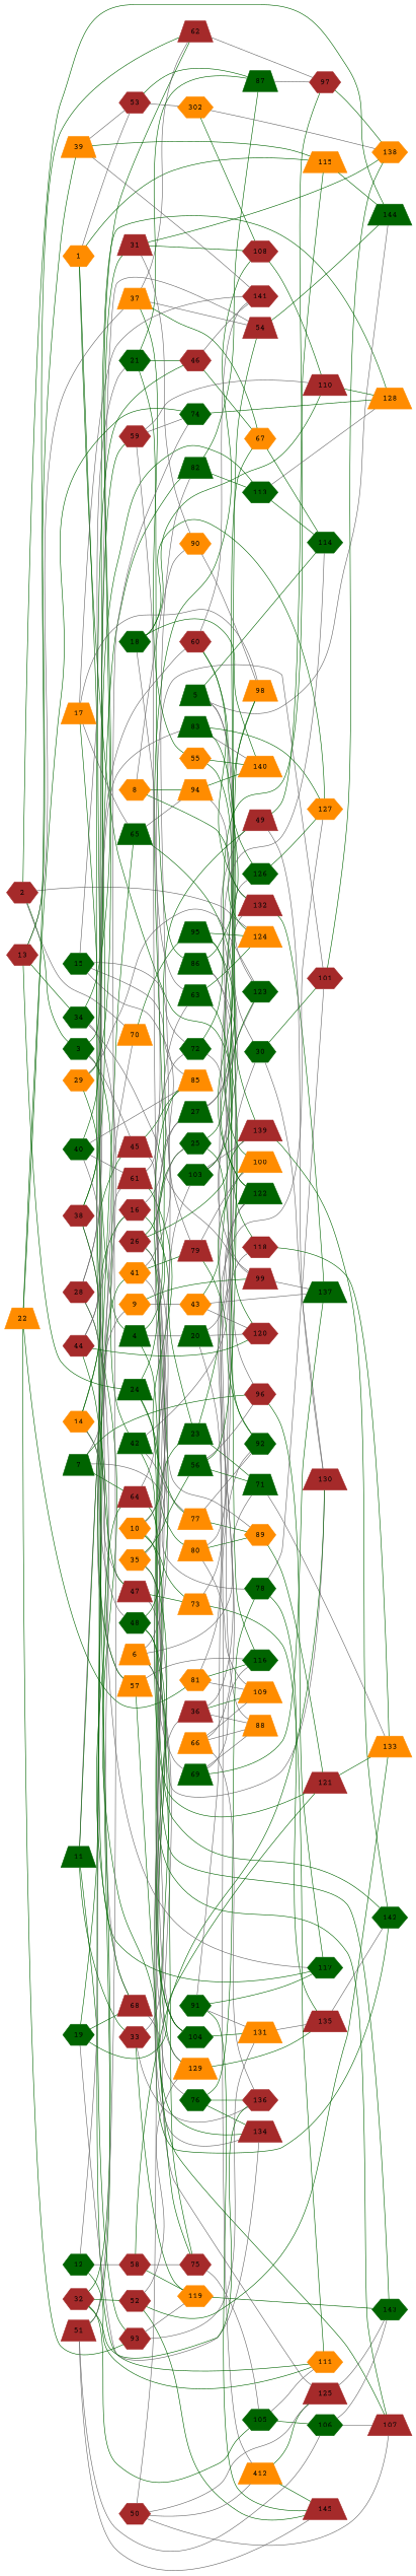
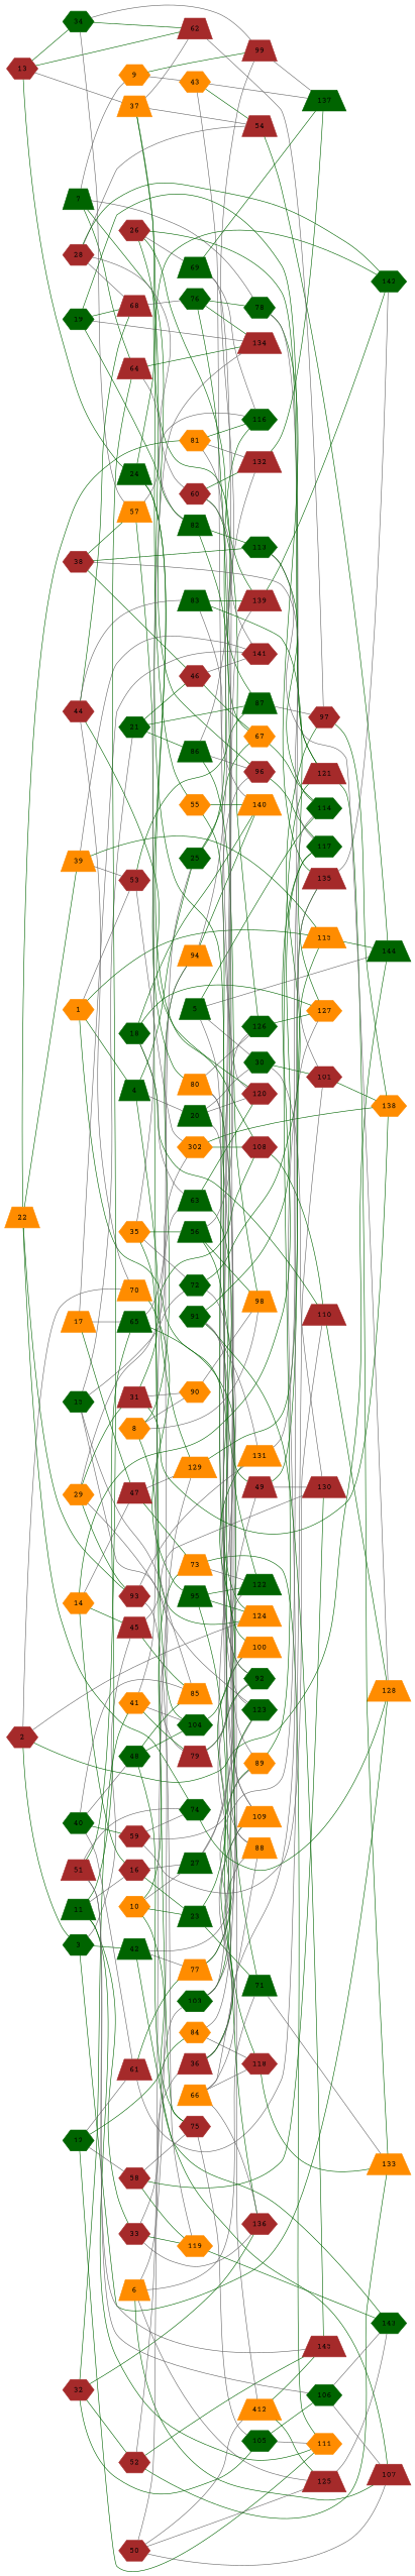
  graph {
    fontname="Courier Prime"
    rankdir=LR
    node [color=darkgreen fontname="Courier Prime" shape=hexagon style=filled]
    edge [color=darkgreen fontname="Courier Prime"]
    1 [color=darkorange]
    4 [shape=trapezium]
    53 [color=brown]
    92
    115 [color=darkorange shape=trapezium]
    20 [shape=trapezium]
    25
    129 [color=darkorange shape=trapezium]
    87 [shape=trapezium]
    n10 [color=darkorange label=302]
    144 [shape=trapezium]
    2 [color=brown]
    3
    70 [color=darkorange shape=trapezium]
    124 [color=darkorange shape=trapezium]
    42 [shape=trapezium]
    45 [color=brown shape=trapezium]
    128 [color=darkorange shape=trapezium]
    95 [shape=trapezium]
    77 [color=darkorange shape=trapezium]
    122 [shape=trapezium]
    143
    85 [color=darkorange shape=trapezium]
    130 [color=brown shape=trapezium]
    30
    n26 [color=darkorange label=412 shape=trapezium]
    120 [color=brown]
    67 [color=darkorange]
    116
    135 [color=brown shape=trapezium]
    5 [shape=trapezium]
    114
    123
    101 [color=brown]
    6 [color=darkorange shape=trapezium]
    71 [shape=trapezium]
    107 [color=brown shape=trapezium]
    125 [color=brown shape=trapezium]
    133 [color=darkorange shape=trapezium]
    7 [shape=trapezium]
    9 [color=darkorange]
    64 [color=brown shape=trapezium]
    78
    96 [color=brown]
    43 [color=darkorange]
    99 [color=brown shape=trapezium]
    82 [shape=trapezium]
    134 [color=brown shape=trapezium]
    117
    8 [color=darkorange]
    90 [color=darkorange]
    94 [color=darkorange shape=trapezium]
    98 [color=darkorange shape=trapezium]
    140 [color=darkorange shape=trapezium]
    132 [color=brown shape=trapezium]
    54 [color=brown shape=trapezium]
    137 [shape=trapezium]
    10 [color=darkorange]
    23 [shape=trapezium]
    27 [shape=trapezium]
    73 [color=darkorange shape=trapezium]
    100 [color=darkorange shape=trapezium]
    49 [color=brown shape=trapezium]
    111 [color=darkorange]
    11 [shape=trapezium]
    16 [color=brown]
    33 [color=brown]
    65 [shape=trapezium]
    136 [color=brown]
    36 [color=brown shape=trapezium]
    119 [color=darkorange]
    12
    58 [color=brown]
    61 [color=brown shape=trapezium]
+   84 [color=darkorange]
    75 [color=brown]
    126
    118 [color=brown]
    13 [color=brown]
    24 [shape=trapezium]
    34
    37 [color=darkorange shape=trapezium]
    62 [color=brown shape=trapezium]
    80 [color=darkorange shape=trapezium]
    108 [color=brown]
    142
    57 [color=darkorange shape=trapezium]
    55 [color=darkorange]
    97 [color=brown]
    14 [color=darkorange]
    47 [color=brown shape=trapezium]
    15
    21
    72
    79 [color=brown shape=trapezium]
    46 [color=brown]
    86 [shape=trapezium]
    88 [color=darkorange shape=trapezium]
    17 [color=darkorange shape=trapezium]
    141 [color=brown]
    63 [shape=trapezium]
    18
    110 [color=brown shape=trapezium]
    127 [color=darkorange]
    68 [color=brown shape=trapezium]
    19
    121 [color=brown shape=trapezium]
    76
    113
    145 [color=brown shape=trapezium]
    22 [color=darkorange shape=trapezium]
    39 [color=darkorange shape=trapezium]
    74
    81 [color=darkorange]
    93 [color=brown]
    109 [color=darkorange shape=trapezium]
    131 [color=darkorange shape=trapezium]
    89 [color=darkorange]
    26 [color=brown]
    69 [shape=trapezium]
    139 [color=brown shape=trapezium]
    28 [color=brown]
    60 [color=brown]
    29 [color=darkorange]
    31 [color=brown shape=trapezium]
    138 [color=darkorange]
    32 [color=brown]
    41 [color=darkorange]
    52 [color=brown]
    105
    104
    106
    35 [color=darkorange]
    56 [shape=trapezium]
    38 [color=brown]
    40
    48
    59 [color=brown]
    44 [color=brown]
    83 [shape=trapezium]
    50 [color=brown]
    103
    51 [color=brown shape=trapezium]
    66 [color=darkorange shape=trapezium]
    91
    1 -- 4
    1 -- 53 [color=gray40]
    1 -- 92
    1 -- 115
    4 -- 20 [color=gray40]
    4 -- 25
    4 -- 129
    53 -- 87
    53 -- n10 [color=gray40]
    115 -- 144
    20 -- 30 [color=gray40]
    20 -- n26 [color=gray40]
    20 -- 120 [color=gray40]
    25 -- 67
    25 -- 116
    129 -- 135
    87 -- 97 [color=gray40]
    n10 -- 108
-   n10 -- 138 [color=gray40]
+   n10 -- 138
    2 -- 144
    2 -- 3
    2 -- 70 [color=gray40]
    2 -- 124 [color=gray40]
    3 -- 42
    3 -- 45 [color=gray40]
    3 -- 128
    70 -- 95
    42 -- 77 [color=gray40]
    42 -- 122 [color=gray40]
    42 -- 143
    45 -- 85
    45 -- 130 [color=gray40]
    95 -- 124
    95 -- 122
    95 -- 118
    77 -- 92 [color=gray40]
    77 -- 89
    30 -- 130 [color=gray40]
    30 -- 101
    n26 -- 125
    n26 -- 145
    67 -- 114
    135 -- 142 [color=gray40]
    5 -- 144 [color=gray40]
    5 -- 30 [color=gray40]
    5 -- 114
    5 -- 123 [color=gray40]
    101 -- 138
    6 -- 25 [color=gray40]
    6 -- 71 [color=gray40]
    6 -- 107
    6 -- 125 [color=gray40]
    71 -- 133 [color=gray40]
    125 -- 143 [color=gray40]
    7 -- 9 [color=gray40]
    7 -- 64
    7 -- 78 [color=gray40]
    7 -- 96
    9 -- 43 [color=gray40]
    9 -- 99
    64 -- 82 [color=gray40]
    64 -- 134
    78 -- 135
    78 -- 101 [color=gray40]
    96 -- 117
    43 -- 120 [color=gray40]
    43 -- 54
    43 -- 137 [color=gray40]
    99 -- 137 [color=gray40]
    82 -- 87
    82 -- 113
    8 -- 124
    8 -- 90 [color=gray40]
    8 -- 94
    90 -- 98 [color=gray40]
    94 -- 140
    94 -- 132 [color=gray40]
    132 -- 137
    54 -- 144
    10 -- 107
    10 -- 23
    10 -- 27 [color=gray40]
    10 -- 73
    23 -- 71
    23 -- 100
    27 -- 123 [color=gray40]
    27 -- 49 [color=gray40]
    73 -- 122 [color=gray40]
    73 -- 111
    49 -- 115
    49 -- 130 [color=gray40]
    11 -- 111
    11 -- 16 [color=gray40]
    11 -- 33
    11 -- 65
    16 -- 23
    16 -- 27 [color=gray40]
    33 -- 136 [color=gray40]
    33 -- 36 [color=gray40]
    33 -- 119
    65 -- 122
    65 -- 94 [color=gray40]
    36 -- 88 [color=gray40]
    36 -- 127 [color=gray40]
    36 -- 109
    119 -- 143
    12 -- 111
    12 -- 58 [color=gray40]
    12 -- 61 [color=gray40]
+   12 -- 84
    58 -- 130
    58 -- 119
    58 -- 75 [color=gray40]
    61 -- 77
    61 -- 101 [color=gray40]
+   84 -- 126 [color=gray40]
+   84 -- 118 [color=gray40]
    75 -- 105 [color=gray40]
    126 -- 127
    118 -- 133
    13 -- 24
    13 -- 34
    13 -- 37 [color=gray40]
    13 -- 62
    24 -- 80
    24 -- 108
    24 -- 142
    34 -- 99 [color=gray40]
    34 -- 62
    34 -- 57 [color=gray40]
    37 -- 67
    37 -- 54 [color=gray40]
    37 -- 62 [color=gray40]
    37 -- 55
    62 -- 97 [color=gray40]
    80 -- 126 [color=gray40]
    80 -- 109 [color=gray40]
-   80 -- 89
+   80 -- 89 [color=gray40]
    108 -- 110
    57 -- 116 [color=gray40]
    57 -- 75
    55 -- 140
    55 -- 100
    97 -- 138
    14 -- 45
    14 -- 117
    14 -- 16
    14 -- 47 [color=gray40]
    47 -- 129 [color=gray40]
    47 -- 73
    15 -- 85 [color=gray40]
    15 -- 21 [color=gray40]
    15 -- 72 [color=gray40]
    15 -- 79 [color=gray40]
    21 -- 87
    21 -- 46
    21 -- 86
    72 -- 97
    72 -- 88 [color=gray40]
    79 -- 92
    79 -- 100 [color=gray40]
    46 -- 67
    46 -- 141 [color=gray40]
    86 -- 96 [color=gray40]
    86 -- 99 [color=gray40]
    86 -- 98
-   17 -- 98 [color=gray40]
+   8 -- 98 [color=gray40]
    17 -- 65 [color=gray40]
    17 -- 47
    17 -- 141 [color=gray40]
    63 -- 124
    63 -- 120
    18 -- 140
    18 -- 63 [color=gray40]
    18 -- 110
    18 -- 127
    110 -- 128
    68 -- 76 [color=gray40]
    19 -- 82
    19 -- 134 [color=gray40]
    19 -- 68
    19 -- 121
    121 -- 133
    76 -- 78
    76 -- 134
    76 -- 136
    113 -- 128 [color=gray40]
    113 -- 114
    22 -- 39
    22 -- 74
    22 -- 81
    22 -- 93
    39 -- 53 [color=gray40]
    39 -- 115
    39 -- 141 [color=gray40]
    74 -- 128
    81 -- 116
    81 -- 132 [color=gray40]
    81 -- 109 [color=gray40]
    93 -- 119 [color=gray40]
    93 -- 131 [color=gray40]
    131 -- 135 [color=gray40]
    89 -- 121
    26 -- 49
    26 -- 121
    26 -- 69 [color=gray40]
    26 -- 139
    69 -- 116 [color=gray40]
    69 -- 137
    69 -- 88 [color=gray40]
    139 -- 142
    28 -- 54 [color=gray40]
    28 -- 142
    28 -- 68 [color=gray40]
    28 -- 60 [color=gray40]
    60 -- 132
    60 -- 126
    60 -- 141 [color=gray40]
+   29 -- n10 [color=gray40]
    29 -- 123 [color=gray40]
    29 -- 93
    29 -- 31
    31 -- 90 [color=gray40]
    31 -- 108
    31 -- 138
    32 -- 136
    32 -- 41
    32 -- 52
    32 -- 105
    41 -- 79
    41 -- 63 [color=gray40]
    41 -- 104 [color=gray40]
    52 -- 129 [color=gray40]
    52 -- 133
    52 -- 145
    105 -- 111 [color=gray40]
    105 -- 106
    104 -- 131
    106 -- 143 [color=gray40]
    106 -- 107 [color=gray40]
    35 -- 134 [color=gray40]
    35 -- 72 [color=gray40]
    35 -- 104
    35 -- 56
    56 -- 71
    56 -- 96 [color=gray40]
    56 -- 98
    38 -- 117 [color=gray40]
    38 -- 57
    38 -- 46
    38 -- 113
    40 -- 85 [color=gray40]
    40 -- 61 [color=gray40]
    40 -- 48 [color=gray40]
    40 -- 59
    48 -- 85
    48 -- 75
    48 -- 104
    59 -- 110 [color=gray40]
    59 -- 74 [color=gray40]
    59 -- 89 [color=gray40]
    44 -- 70 [color=gray40]
    44 -- 120
    44 -- 68
    44 -- 83 [color=gray40]
    83 -- 140 [color=gray40]
    83 -- 127
    83 -- 139
    50 -- n26 [color=gray40]
    50 -- 107 [color=gray40]
    50 -- 125 [color=gray40]
    50 -- 103 [color=gray40]
    103 -- 114 [color=gray40]
    103 -- 123
    103 -- 139 [color=gray40]
    51 -- 64
    51 -- 145 [color=gray40]
    51 -- 74 [color=gray40]
    51 -- 106 [color=gray40]
    66 -- 136 [color=gray40]
    66 -- 118 [color=gray40]
    66 -- 88 [color=gray40]
    66 -- 109 [color=gray40]
    91 -- 92 [color=gray40]
    91 -- 117
    91 -- 145
    91 -- 131 [color=gray40]
  }
